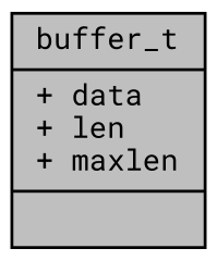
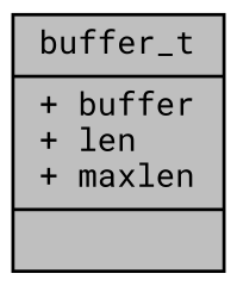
  digraph {
    fontname="Roboto Mono"
-   n1 [color=black fillcolor=grey75 fontcolor=black fontname="Roboto Mono" fontsize=10 height=0.2 label="{buffer_t\n|+ data\l+ len\l+ maxlen\l|}" shape=record style=filled width=0.4]
+   n1 [color=black fillcolor=grey75 fontcolor=black fontname="Roboto Mono" fontsize=10 height=0.2 label="{buffer_t\n|+ buffer\l+ len\l+ maxlen\l|}" shape=record style=filled width=0.4]
  }
